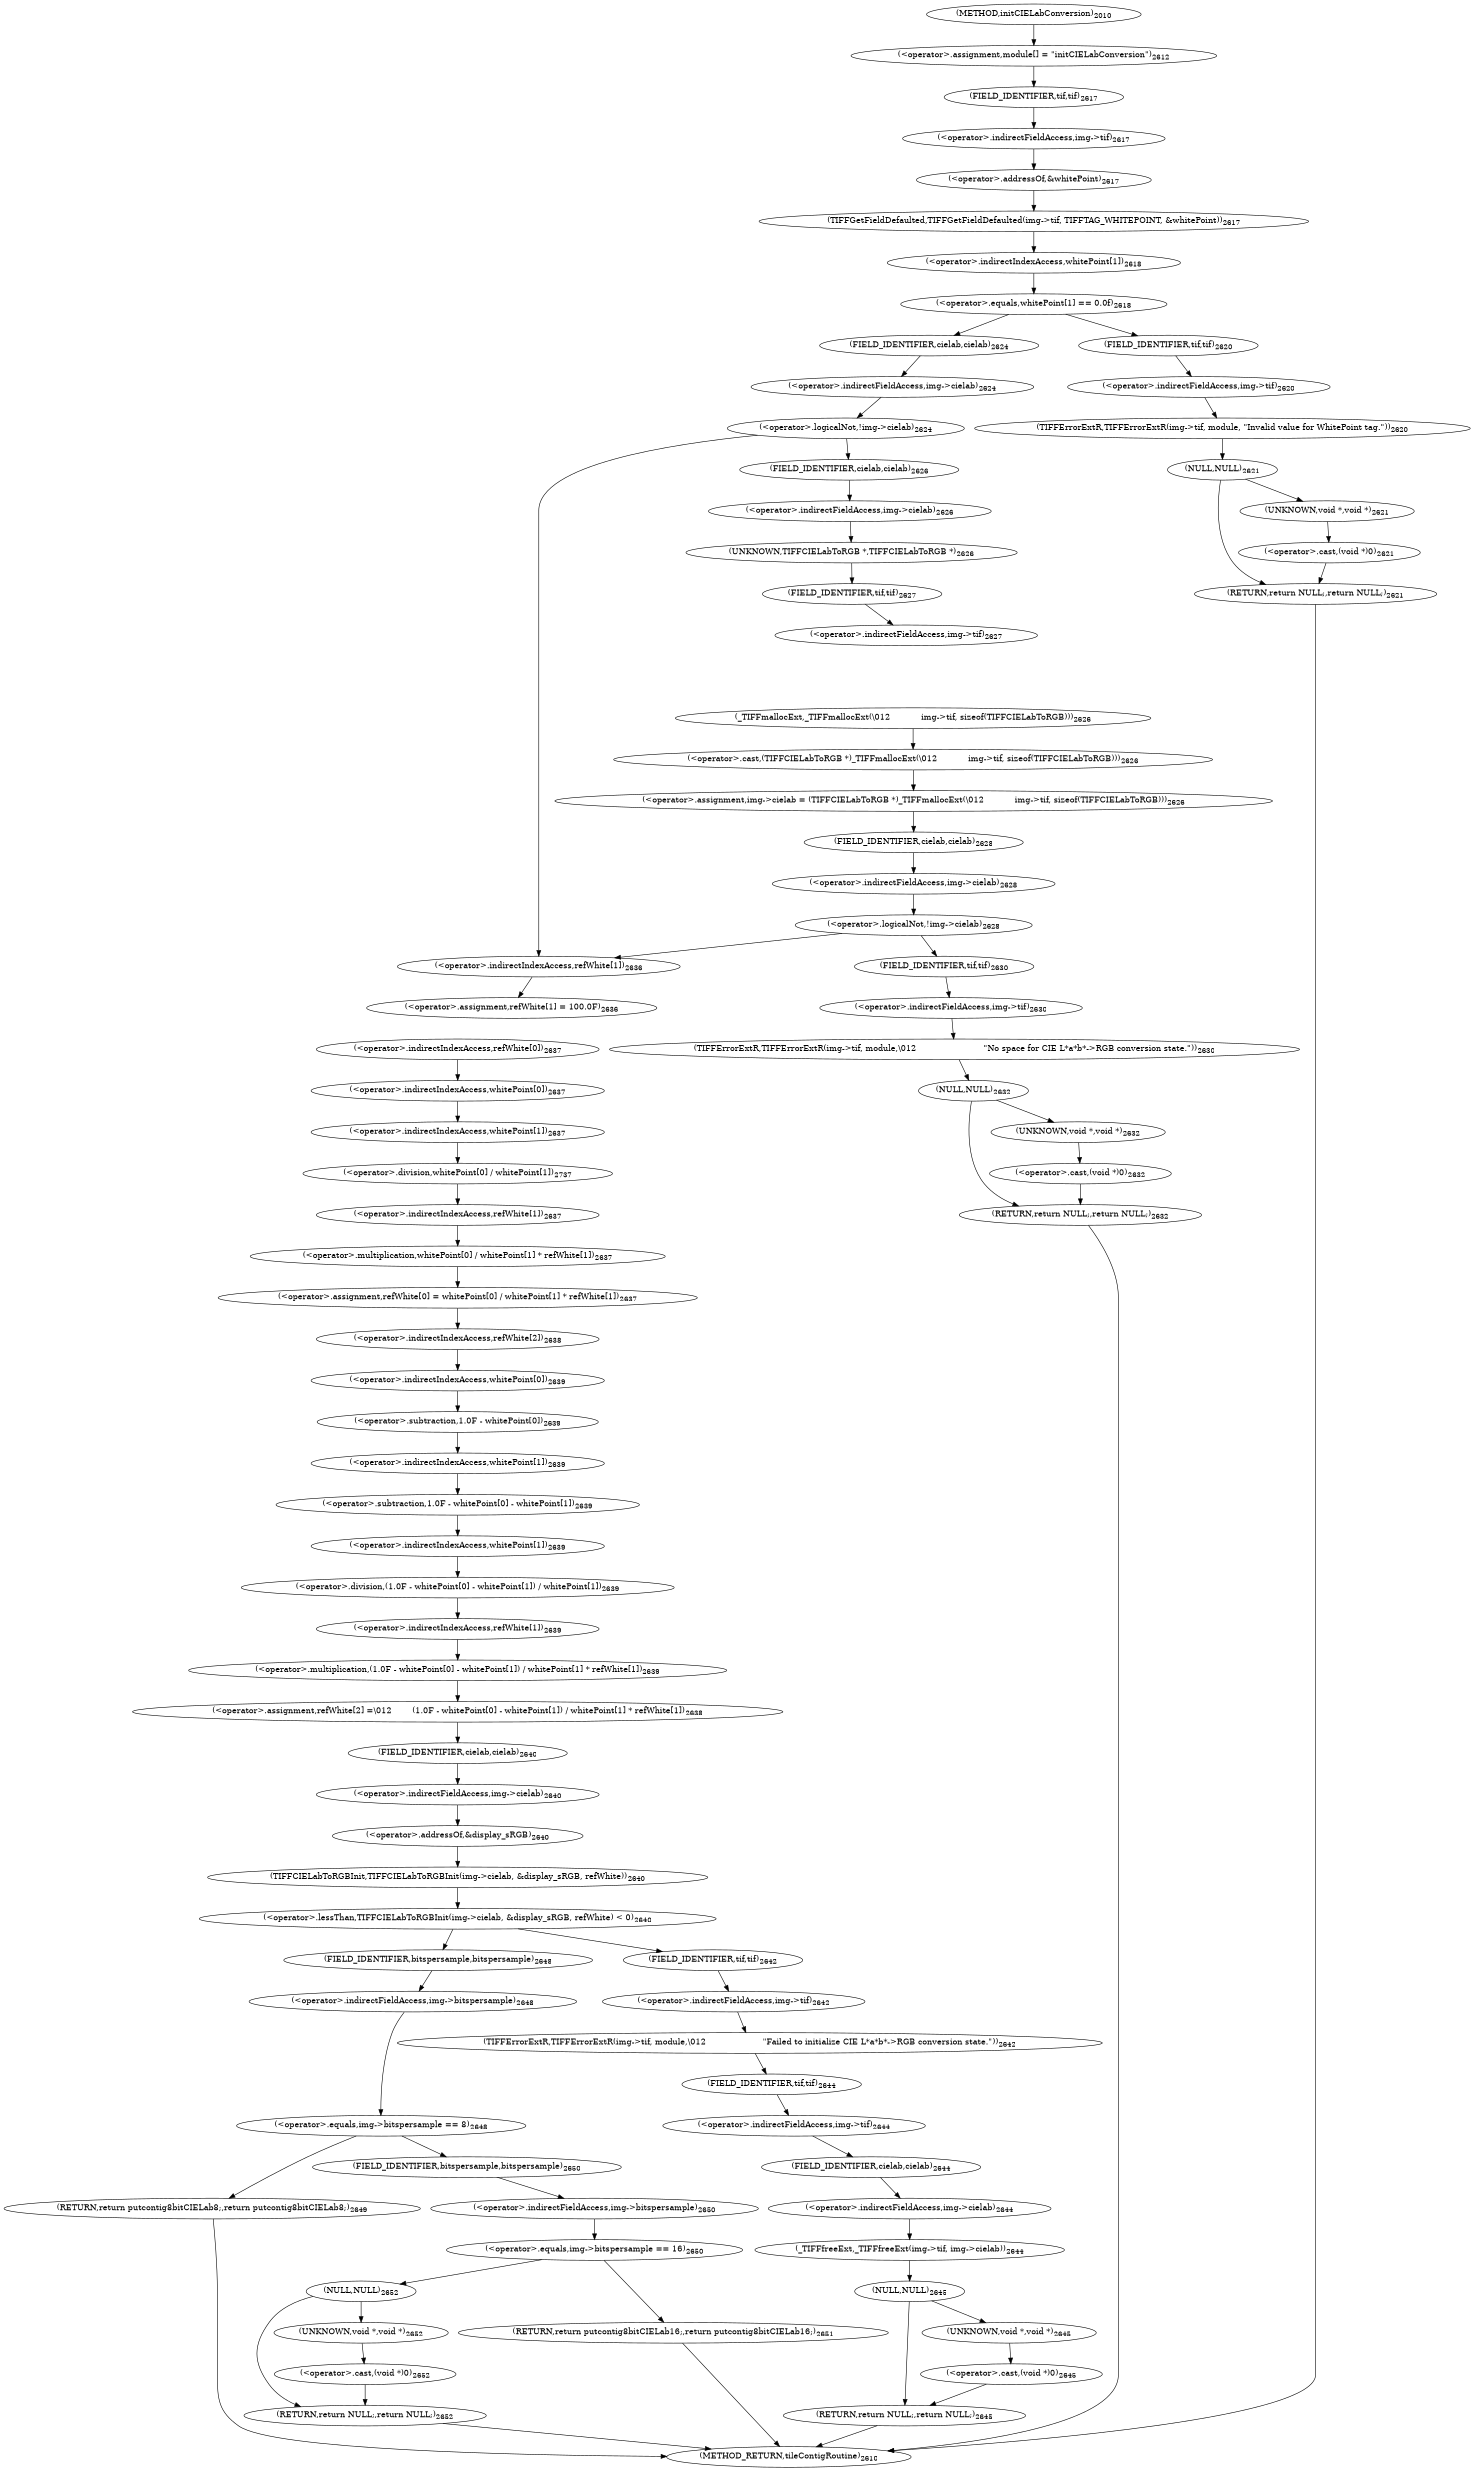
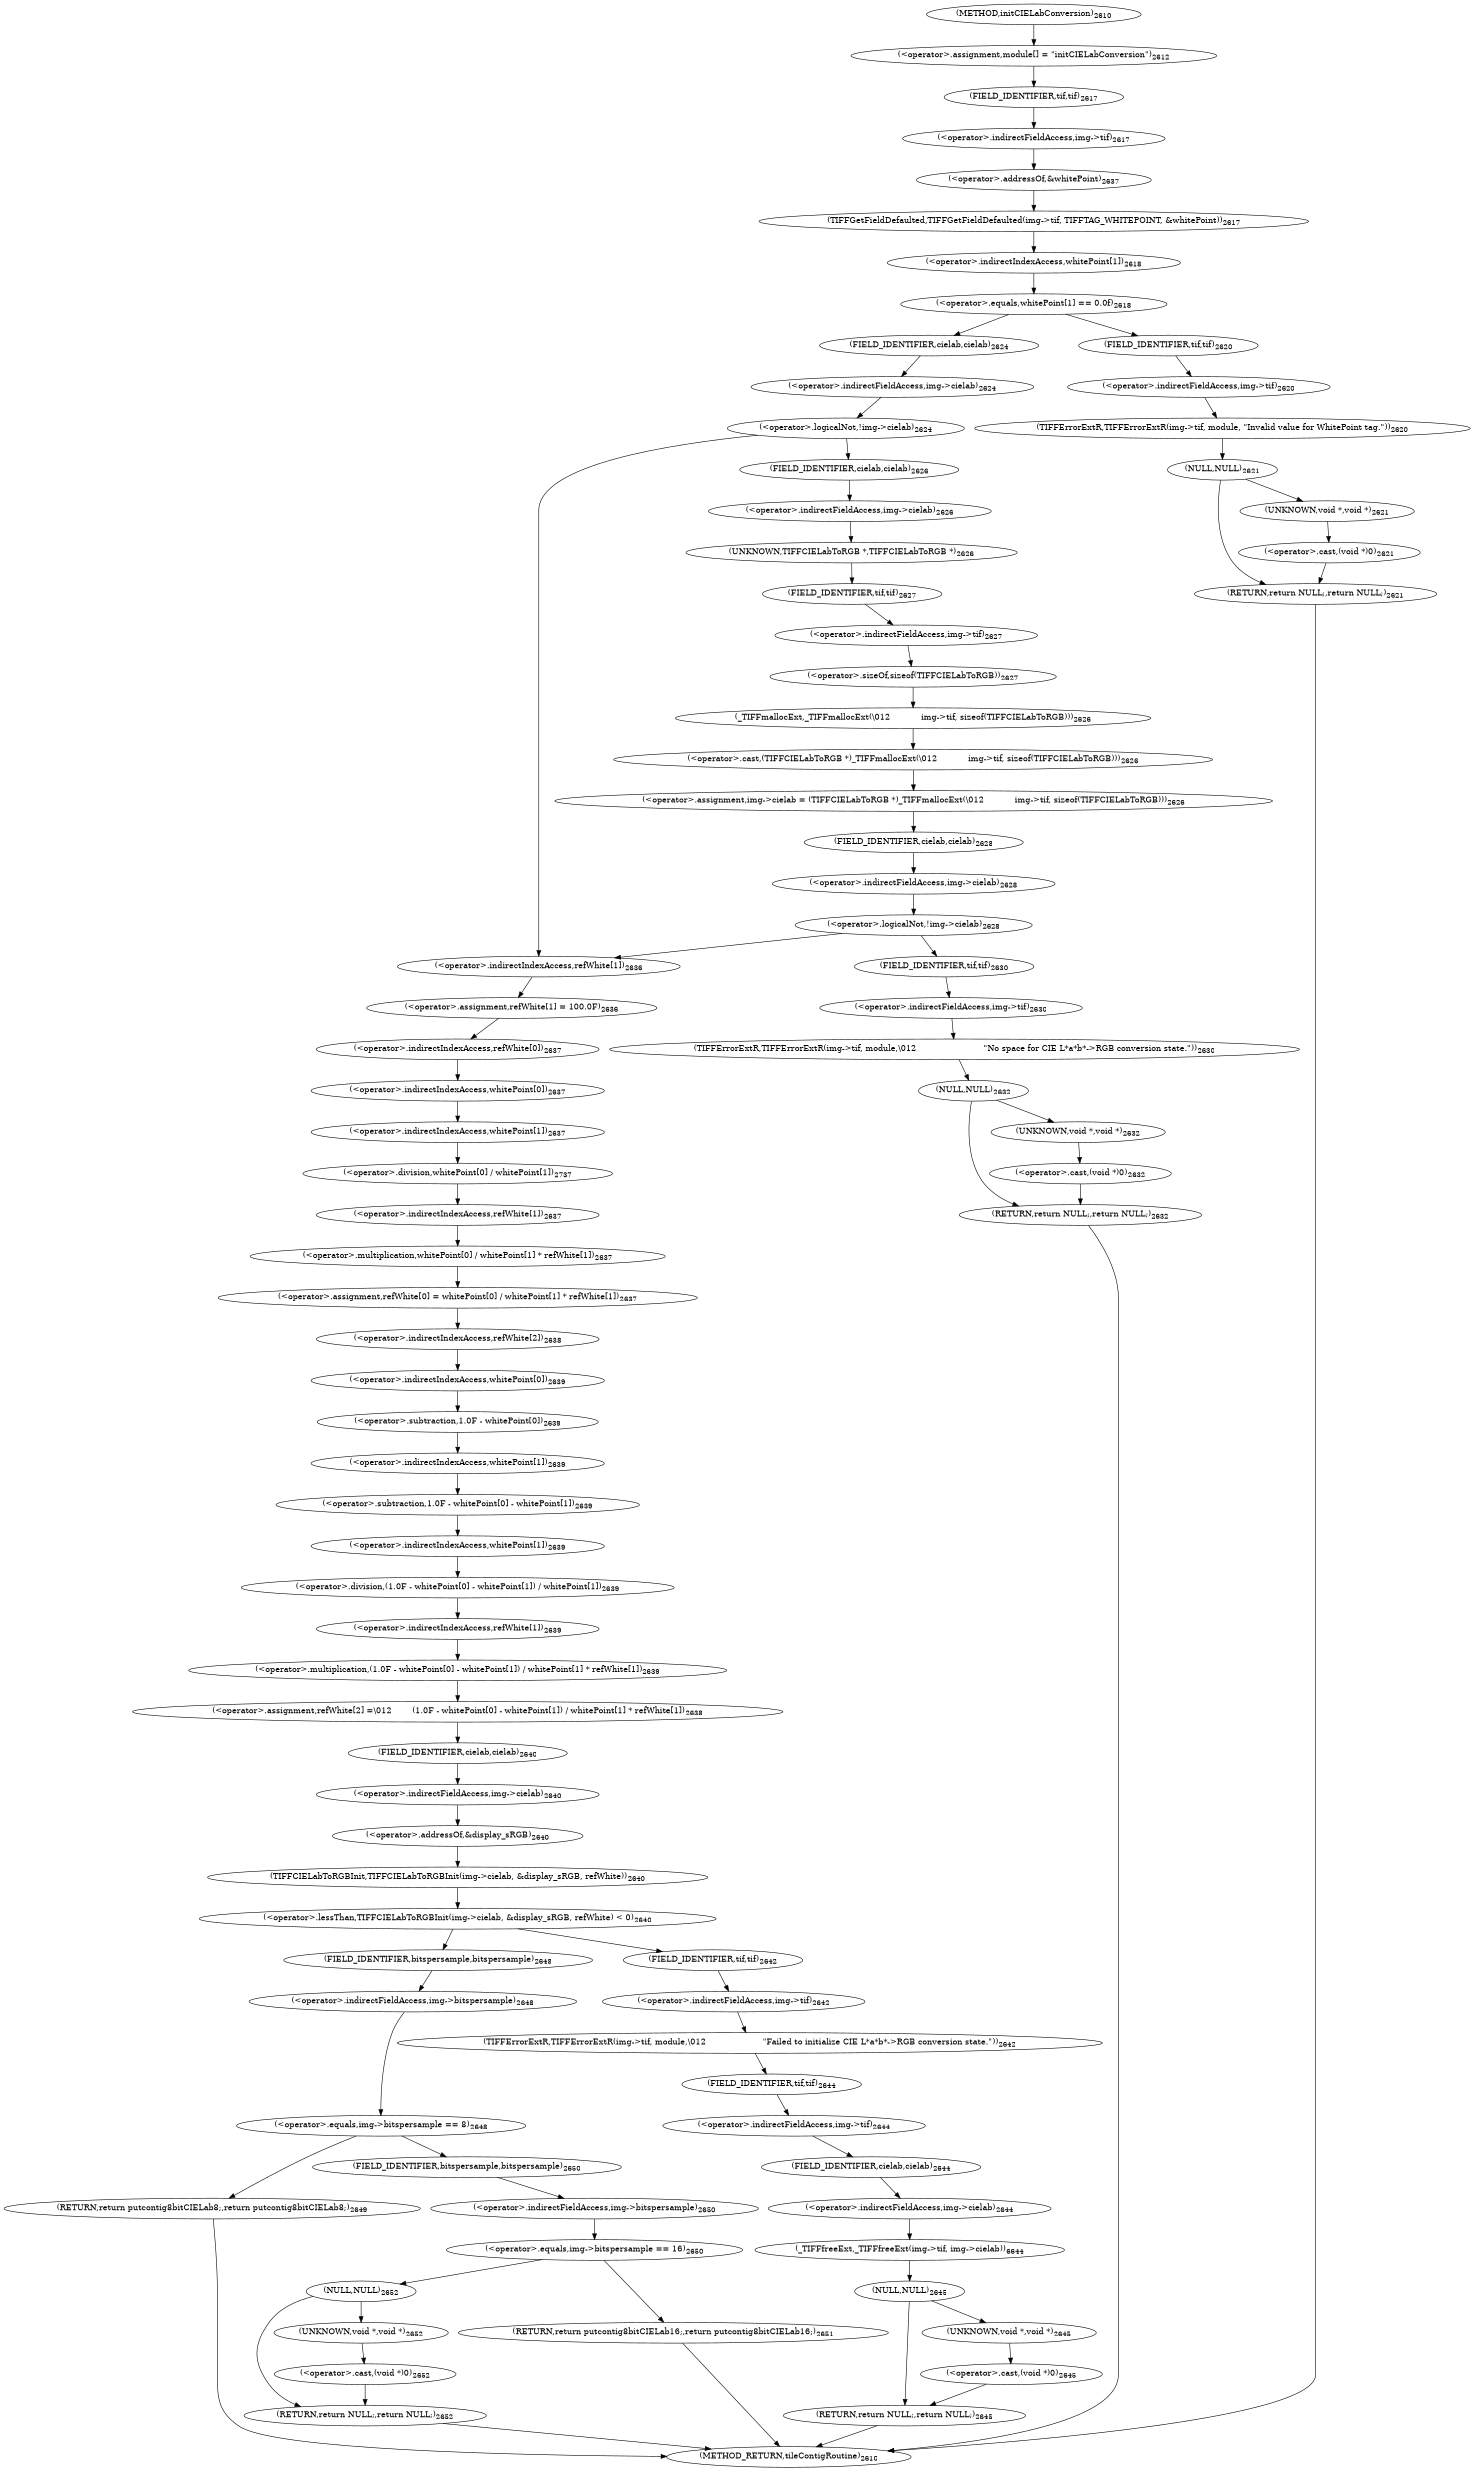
  digraph {
    n1 [label=<(&lt;operator&gt;.assignment,module[] = &quot;initCIELabConversion&quot;)<SUB>2612</SUB>>]
    n2 [label=<(FIELD_IDENTIFIER,tif,tif)<SUB>2617</SUB>>]
    n3 [label=<(&lt;operator&gt;.indirectFieldAccess,img-&gt;tif)<SUB>2617</SUB>>]
    n4 [label=<(TIFFGetFieldDefaulted,TIFFGetFieldDefaulted(img-&gt;tif, TIFFTAG_WHITEPOINT, &amp;whitePoint))<SUB>2617</SUB>>]
    n5 [label=<(&lt;operator&gt;.indirectIndexAccess,whitePoint[1])<SUB>2618</SUB>>]
    n6 [label=<(&lt;operator&gt;.equals,whitePoint[1] == 0.0f)<SUB>2618</SUB>>]
    n7 [label=<(&lt;operator&gt;.assignment,refWhite[1] = 100.0F)<SUB>2636</SUB>>]
    n8 [label=<(&lt;operator&gt;.indirectIndexAccess,refWhite[0])<SUB>2637</SUB>>]
    n9 [label=<(&lt;operator&gt;.indirectIndexAccess,whitePoint[0])<SUB>2637</SUB>>]
    n10 [label=<(&lt;operator&gt;.assignment,refWhite[0] = whitePoint[0] / whitePoint[1] * refWhite[1])<SUB>2637</SUB>>]
    n11 [label=<(&lt;operator&gt;.indirectIndexAccess,refWhite[2])<SUB>2638</SUB>>]
    n12 [label=<(&lt;operator&gt;.indirectIndexAccess,whitePoint[0])<SUB>2639</SUB>>]
    n13 [label=<(&lt;operator&gt;.assignment,refWhite[2] =\012        (1.0F - whitePoint[0] - whitePoint[1]) / whitePoint[1] * refWhite[1])<SUB>2638</SUB>>]
    n14 [label=<(FIELD_IDENTIFIER,cielab,cielab)<SUB>2640</SUB>>]
    n15 [label=<(&lt;operator&gt;.indirectFieldAccess,img-&gt;cielab)<SUB>2640</SUB>>]
    n16 [label=<(RETURN,return NULL;,return NULL;)<SUB>2652</SUB>>]
    n17 [label=<(METHOD_RETURN,tileContigRoutine)<SUB>2610</SUB>>]
-   n18 [label=<(&lt;operator&gt;.addressOf,&amp;whitePoint)<SUB>2617</SUB>>]
+   n18 [label=<(&lt;operator&gt;.addressOf,&amp;whitePoint)<SUB>2637</SUB>>]
    n19 [label=<(FIELD_IDENTIFIER,cielab,cielab)<SUB>2624</SUB>>]
    n20 [label=<(FIELD_IDENTIFIER,tif,tif)<SUB>2620</SUB>>]
    n21 [label=<(&lt;operator&gt;.indirectFieldAccess,img-&gt;cielab)<SUB>2624</SUB>>]
    n22 [label=<(&lt;operator&gt;.indirectFieldAccess,img-&gt;tif)<SUB>2620</SUB>>]
    n23 [label=<(&lt;operator&gt;.logicalNot,!img-&gt;cielab)<SUB>2624</SUB>>]
    n24 [label=<(&lt;operator&gt;.indirectIndexAccess,refWhite[1])<SUB>2636</SUB>>]
    n25 [label=<(FIELD_IDENTIFIER,cielab,cielab)<SUB>2626</SUB>>]
    n26 [label=<(&lt;operator&gt;.indirectFieldAccess,img-&gt;cielab)<SUB>2626</SUB>>]
    n27 [label=<(&lt;operator&gt;.indirectIndexAccess,whitePoint[1])<SUB>2637</SUB>>]
    n28 [label=<(&lt;operator&gt;.multiplication,whitePoint[0] / whitePoint[1] * refWhite[1])<SUB>2637</SUB>>]
    n29 [label=<(&lt;operator&gt;.subtraction,1.0F - whitePoint[0])<SUB>2639</SUB>>]
    n30 [label=<(&lt;operator&gt;.multiplication,(1.0F - whitePoint[0] - whitePoint[1]) / whitePoint[1] * refWhite[1])<SUB>2639</SUB>>]
    n31 [label=<(&lt;operator&gt;.lessThan,TIFFCIELabToRGBInit(img-&gt;cielab, &amp;display_sRGB, refWhite) &lt; 0)<SUB>2640</SUB>>]
    n32 [label=<(FIELD_IDENTIFIER,bitspersample,bitspersample)<SUB>2648</SUB>>]
    n33 [label=<(FIELD_IDENTIFIER,tif,tif)<SUB>2642</SUB>>]
    n34 [label=<(&lt;operator&gt;.indirectFieldAccess,img-&gt;bitspersample)<SUB>2648</SUB>>]
    n35 [label=<(&lt;operator&gt;.indirectFieldAccess,img-&gt;tif)<SUB>2642</SUB>>]
    n36 [label=<(&lt;operator&gt;.equals,img-&gt;bitspersample == 8)<SUB>2648</SUB>>]
    n37 [label=<(RETURN,return putcontig8bitCIELab8;,return putcontig8bitCIELab8;)<SUB>2649</SUB>>]
    n38 [label=<(FIELD_IDENTIFIER,bitspersample,bitspersample)<SUB>2650</SUB>>]
    n39 [label=<(&lt;operator&gt;.indirectFieldAccess,img-&gt;bitspersample)<SUB>2650</SUB>>]
    n40 [label=<(NULL,NULL)<SUB>2652</SUB>>]
    n41 [label=<(UNKNOWN,void *,void *)<SUB>2652</SUB>>]
    n42 [label=<(&lt;operator&gt;.cast,(void *)0)<SUB>2652</SUB>>]
    n43 [label=<(TIFFErrorExtR,TIFFErrorExtR(img-&gt;tif, module, &quot;Invalid value for WhitePoint tag.&quot;))<SUB>2620</SUB>>]
    n44 [label=<(NULL,NULL)<SUB>2621</SUB>>]
    n45 [label=<(RETURN,return NULL;,return NULL;)<SUB>2621</SUB>>]
    n46 [label=<(UNKNOWN,void *,void *)<SUB>2621</SUB>>]
    n47 [label=<(&lt;operator&gt;.assignment,img-&gt;cielab = (TIFFCIELabToRGB *)_TIFFmallocExt(\012            img-&gt;tif, sizeof(TIFFCIELabToRGB)))<SUB>2626</SUB>>]
    n48 [label=<(FIELD_IDENTIFIER,cielab,cielab)<SUB>2628</SUB>>]
    n49 [label=<(&lt;operator&gt;.indirectFieldAccess,img-&gt;cielab)<SUB>2628</SUB>>]
    n50 [label=<(&lt;operator&gt;.division,whitePoint[0] / whitePoint[1])<SUB>2737</SUB>>]
    n51 [label=<(&lt;operator&gt;.indirectIndexAccess,refWhite[1])<SUB>2637</SUB>>]
    n52 [label=<(&lt;operator&gt;.division,(1.0F - whitePoint[0] - whitePoint[1]) / whitePoint[1])<SUB>2639</SUB>>]
    n53 [label=<(&lt;operator&gt;.indirectIndexAccess,refWhite[1])<SUB>2639</SUB>>]
    n54 [label=<(TIFFCIELabToRGBInit,TIFFCIELabToRGBInit(img-&gt;cielab, &amp;display_sRGB, refWhite))<SUB>2640</SUB>>]
    n55 [label=<(TIFFErrorExtR,TIFFErrorExtR(img-&gt;tif, module,\012                      &quot;Failed to initialize CIE L*a*b*-&gt;RGB conversion state.&quot;))<SUB>2642</SUB>>]
    n56 [label=<(FIELD_IDENTIFIER,tif,tif)<SUB>2644</SUB>>]
    n57 [label=<(&lt;operator&gt;.indirectFieldAccess,img-&gt;tif)<SUB>2644</SUB>>]
-   n58 [label=<(_TIFFfreeExt,_TIFFfreeExt(img-&gt;tif, img-&gt;cielab))<SUB>2644</SUB>>]
+   n58 [label=<(_TIFFfreeExt,_TIFFfreeExt(img-&gt;tif, img-&gt;cielab))<SUB>6644</SUB>>]
    n59 [label=<(NULL,NULL)<SUB>2645</SUB>>]
    n60 [label=<(RETURN,return NULL;,return NULL;)<SUB>2645</SUB>>]
    n61 [label=<(UNKNOWN,void *,void *)<SUB>2645</SUB>>]
    n62 [label=<(&lt;operator&gt;.cast,(void *)0)<SUB>2621</SUB>>]
    n63 [label=<(UNKNOWN,TIFFCIELabToRGB *,TIFFCIELabToRGB *)<SUB>2626</SUB>>]
    n64 [label=<(FIELD_IDENTIFIER,tif,tif)<SUB>2627</SUB>>]
    n65 [label=<(&lt;operator&gt;.cast,(TIFFCIELabToRGB *)_TIFFmallocExt(\012            img-&gt;tif, sizeof(TIFFCIELabToRGB)))<SUB>2626</SUB>>]
    n66 [label=<(&lt;operator&gt;.logicalNot,!img-&gt;cielab)<SUB>2628</SUB>>]
    n67 [label=<(FIELD_IDENTIFIER,tif,tif)<SUB>2630</SUB>>]
    n68 [label=<(&lt;operator&gt;.indirectFieldAccess,img-&gt;tif)<SUB>2630</SUB>>]
    n69 [label=<(&lt;operator&gt;.subtraction,1.0F - whitePoint[0] - whitePoint[1])<SUB>2639</SUB>>]
    n70 [label=<(&lt;operator&gt;.indirectIndexAccess,whitePoint[1])<SUB>2639</SUB>>]
    n71 [label=<(&lt;operator&gt;.addressOf,&amp;display_sRGB)<SUB>2640</SUB>>]
    n72 [label=<(FIELD_IDENTIFIER,cielab,cielab)<SUB>2644</SUB>>]
    n73 [label=<(&lt;operator&gt;.indirectFieldAccess,img-&gt;cielab)<SUB>2644</SUB>>]
    n74 [label=<(&lt;operator&gt;.cast,(void *)0)<SUB>2645</SUB>>]
    n75 [label=<(&lt;operator&gt;.indirectFieldAccess,img-&gt;tif)<SUB>2627</SUB>>]
    n76 [label=<(_TIFFmallocExt,_TIFFmallocExt(\012            img-&gt;tif, sizeof(TIFFCIELabToRGB)))<SUB>2626</SUB>>]
    n77 [label=<(TIFFErrorExtR,TIFFErrorExtR(img-&gt;tif, module,\012                          &quot;No space for CIE L*a*b*-&gt;RGB conversion state.&quot;))<SUB>2630</SUB>>]
    n78 [label=<(NULL,NULL)<SUB>2632</SUB>>]
    n79 [label=<(RETURN,return NULL;,return NULL;)<SUB>2632</SUB>>]
    n80 [label=<(UNKNOWN,void *,void *)<SUB>2632</SUB>>]
    n81 [label=<(&lt;operator&gt;.indirectIndexAccess,whitePoint[1])<SUB>2639</SUB>>]
    n82 [label=<(&lt;operator&gt;.equals,img-&gt;bitspersample == 16)<SUB>2650</SUB>>]
    n83 [label=<(RETURN,return putcontig8bitCIELab16;,return putcontig8bitCIELab16;)<SUB>2651</SUB>>]
+   n84 [label=<(&lt;operator&gt;.sizeOf,sizeof(TIFFCIELabToRGB))<SUB>2627</SUB>>]
    n85 [label=<(&lt;operator&gt;.cast,(void *)0)<SUB>2632</SUB>>]
-   n86 [label=<(METHOD,initCIELabConversion)<SUB>2010</SUB>>]
+   n86 [label=<(METHOD,initCIELabConversion)<SUB>2610</SUB>>]
    n1 -> n2
    n2 -> n3
    n3 -> n18
    n4 -> n5
    n5 -> n6
    n6 -> n19
    n6 -> n20
+   n7 -> n8
    n8 -> n9
    n9 -> n27
    n10 -> n11
    n11 -> n12
    n12 -> n29
    n13 -> n14
    n14 -> n15
    n15 -> n71
    n16 -> n17
    n18 -> n4
    n19 -> n21
    n20 -> n22
    n21 -> n23
    n22 -> n43
    n23 -> n24
    n23 -> n25
    n24 -> n7
    n25 -> n26
    n26 -> n63
    n27 -> n50
    n28 -> n10
    n29 -> n81
    n30 -> n13
    n31 -> n32
    n31 -> n33
    n32 -> n34
    n33 -> n35
    n34 -> n36
    n35 -> n55
    n36 -> n37
    n36 -> n38
    n37 -> n17
    n38 -> n39
    n39 -> n82
    n40 -> n16
    n40 -> n41
    n41 -> n42
    n42 -> n16
    n43 -> n44
    n44 -> n45
    n44 -> n46
    n45 -> n17
    n46 -> n62
    n47 -> n48
    n48 -> n49
    n49 -> n66
    n50 -> n51
    n51 -> n28
    n52 -> n53
    n53 -> n30
    n54 -> n31
    n55 -> n56
    n56 -> n57
    n57 -> n72
    n58 -> n59
    n59 -> n60
    n59 -> n61
    n60 -> n17
    n61 -> n74
    n62 -> n45
    n63 -> n64
    n64 -> n75
    n65 -> n47
    n66 -> n24
    n66 -> n67
    n67 -> n68
    n68 -> n77
    n69 -> n70
    n70 -> n52
    n71 -> n54
    n72 -> n73
    n73 -> n58
    n74 -> n60
+   n75 -> n84
    n76 -> n65
    n77 -> n78
    n78 -> n79
    n78 -> n80
    n79 -> n17
    n80 -> n85
    n81 -> n69
    n82 -> n40
    n82 -> n83
    n83 -> n17
+   n84 -> n76
    n85 -> n79
    n86 -> n1
  }
